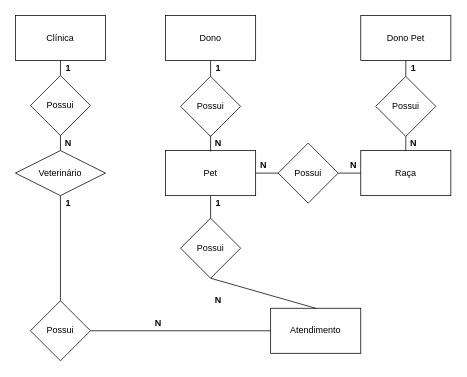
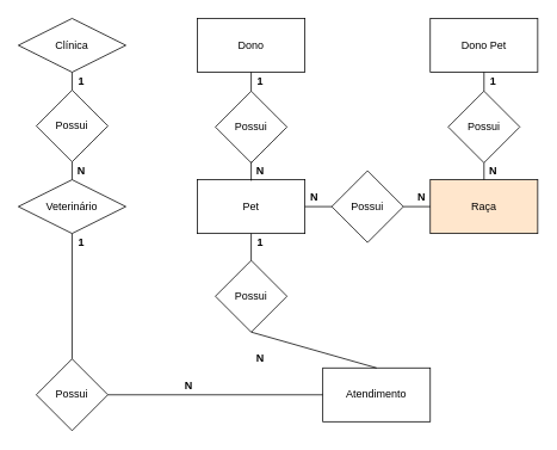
  <mxCell id="0" />
  <mxCell id="1" parent="0" />
- <mxCell id="2" value="Clínica" style="rounded=0;whiteSpace=wrap;html=1;" parent="1" vertex="1"><mxGeometry x="20" y="20" width="120" height="60" as="geometry" /></mxCell>
+ <mxCell id="2" value="Clínica" style="rhombus;whiteSpace=wrap;html=1;" parent="1" vertex="1"><mxGeometry x="20" y="20" width="120" height="60" as="geometry" /></mxCell>
  <mxCell id="3" value="Dono" style="rounded=0;whiteSpace=wrap;html=1;" parent="1" vertex="1"><mxGeometry x="220" y="20" width="120" height="60" as="geometry" /></mxCell>
  <mxCell id="4" value="Dono Pet" style="rounded=0;whiteSpace=wrap;html=1;" parent="1" vertex="1"><mxGeometry x="480" y="20" width="120" height="60" as="geometry" /></mxCell>
  <mxCell id="5" value="Veterinário" style="rhombus;whiteSpace=wrap;html=1;" parent="1" vertex="1"><mxGeometry x="20" y="200" width="120" height="60" as="geometry" /></mxCell>
  <mxCell id="6" value="Atendimento" style="rounded=0;whiteSpace=wrap;html=1;" parent="1" vertex="1"><mxGeometry x="360" y="410" width="120" height="60" as="geometry" /></mxCell>
  <mxCell id="7" value="Possui" style="rhombus;whiteSpace=wrap;html=1;" parent="1" vertex="1"><mxGeometry x="40" y="100" width="80" height="80" as="geometry" /></mxCell>
  <mxCell id="8" value="" style="endArrow=none;html=1;entryX=0.5;entryY=1;entryDx=0;entryDy=0;exitX=0.5;exitY=0;exitDx=0;exitDy=0;" parent="1" source="7" target="2" edge="1"><mxGeometry width="50" height="50" relative="1" as="geometry"><mxPoint x="20" y="370" as="sourcePoint" /><mxPoint x="70" y="320" as="targetPoint" /></mxGeometry></mxCell>
  <mxCell id="9" value="" style="endArrow=none;html=1;entryX=0.5;entryY=1;entryDx=0;entryDy=0;exitX=0.5;exitY=0;exitDx=0;exitDy=0;" parent="1" source="5" target="7" edge="1"><mxGeometry width="50" height="50" relative="1" as="geometry"><mxPoint x="90" y="110" as="sourcePoint" /><mxPoint x="90" y="90" as="targetPoint" /></mxGeometry></mxCell>
  <mxCell id="10" value="&lt;b&gt;N&lt;/b&gt;" style="text;html=1;align=center;verticalAlign=middle;resizable=0;points=[];autosize=1;" parent="1" vertex="1"><mxGeometry x="80" y="180" width="20" height="20" as="geometry" /></mxCell>
  <mxCell id="11" value="&lt;b&gt;1&lt;/b&gt;" style="text;html=1;align=center;verticalAlign=middle;resizable=0;points=[];autosize=1;" parent="1" vertex="1"><mxGeometry x="80" y="80" width="20" height="20" as="geometry" /></mxCell>
  <mxCell id="12" value="Possui" style="rhombus;whiteSpace=wrap;html=1;" parent="1" vertex="1"><mxGeometry x="40" y="400" width="80" height="80" as="geometry" /></mxCell>
  <mxCell id="13" value="" style="endArrow=none;html=1;entryX=0.5;entryY=0;entryDx=0;entryDy=0;exitX=0.5;exitY=1;exitDx=0;exitDy=0;" parent="1" source="5" target="12" edge="1"><mxGeometry width="50" height="50" relative="1" as="geometry"><mxPoint x="20" y="340" as="sourcePoint" /><mxPoint x="70" y="290" as="targetPoint" /><Array as="points"><mxPoint x="80" y="260" /></Array></mxGeometry></mxCell>
  <mxCell id="14" value="" style="endArrow=none;html=1;entryX=0;entryY=0.5;entryDx=0;entryDy=0;exitX=1;exitY=0.5;exitDx=0;exitDy=0;" parent="1" source="12" target="6" edge="1"><mxGeometry width="50" height="50" relative="1" as="geometry"><mxPoint x="150" y="350" as="sourcePoint" /><mxPoint x="190" y="350" as="targetPoint" /><Array as="points" /></mxGeometry></mxCell>
  <mxCell id="15" value="&lt;b&gt;1&lt;/b&gt;" style="text;html=1;align=center;verticalAlign=middle;resizable=0;points=[];autosize=1;" parent="1" vertex="1"><mxGeometry x="80" y="260" width="20" height="20" as="geometry" /></mxCell>
  <mxCell id="16" value="&lt;b&gt;N&lt;/b&gt;" style="text;html=1;align=center;verticalAlign=middle;resizable=0;points=[];autosize=1;" parent="1" vertex="1"><mxGeometry x="200" y="420" width="20" height="20" as="geometry" /></mxCell>
  <mxCell id="17" value="Pet" style="rounded=0;whiteSpace=wrap;html=1;" parent="1" vertex="1"><mxGeometry x="220" y="200" width="120" height="60" as="geometry" /></mxCell>
  <mxCell id="18" value="Possui" style="rhombus;whiteSpace=wrap;html=1;" parent="1" vertex="1"><mxGeometry x="240" y="290" width="80" height="80" as="geometry" /></mxCell>
  <mxCell id="19" value="&lt;b&gt;N&lt;/b&gt;" style="text;html=1;align=center;verticalAlign=middle;resizable=0;points=[];autosize=1;" parent="1" vertex="1"><mxGeometry x="280" y="390" width="20" height="20" as="geometry" /></mxCell>
  <mxCell id="20" value="&lt;b&gt;1&lt;/b&gt;" style="text;html=1;align=center;verticalAlign=middle;resizable=0;points=[];autosize=1;" parent="1" vertex="1"><mxGeometry x="280" y="260" width="20" height="20" as="geometry" /></mxCell>
  <mxCell id="21" value="" style="endArrow=none;html=1;entryX=0.5;entryY=1;entryDx=0;entryDy=0;exitX=0.5;exitY=0;exitDx=0;exitDy=0;" parent="1" source="18" target="17" edge="1"><mxGeometry width="50" height="50" relative="1" as="geometry"><mxPoint x="90" y="110" as="sourcePoint" /><mxPoint x="90" y="90" as="targetPoint" /><Array as="points" /></mxGeometry></mxCell>
  <mxCell id="22" value="" style="endArrow=none;html=1;entryX=0.5;entryY=1;entryDx=0;entryDy=0;exitX=0.5;exitY=0;exitDx=0;exitDy=0;" parent="1" source="6" target="18" edge="1"><mxGeometry width="50" height="50" relative="1" as="geometry"><mxPoint x="290" y="300" as="sourcePoint" /><mxPoint x="290" y="270" as="targetPoint" /><Array as="points" /></mxGeometry></mxCell>
  <mxCell id="23" value="Possui" style="rhombus;whiteSpace=wrap;html=1;" parent="1" vertex="1"><mxGeometry x="240" y="101.1" width="80" height="80" as="geometry" /></mxCell>
  <mxCell id="24" value="&lt;b&gt;N&lt;/b&gt;" style="text;html=1;align=center;verticalAlign=middle;resizable=0;points=[];autosize=1;" parent="1" vertex="1"><mxGeometry x="280" y="181.1" width="20" height="20" as="geometry" /></mxCell>
  <mxCell id="25" value="&lt;b&gt;1&lt;/b&gt;" style="text;html=1;align=center;verticalAlign=middle;resizable=0;points=[];autosize=1;" parent="1" vertex="1"><mxGeometry x="280" y="80" width="20" height="20" as="geometry" /></mxCell>
  <mxCell id="26" value="" style="endArrow=none;html=1;exitX=0.5;exitY=0;exitDx=0;exitDy=0;" parent="1" source="23" edge="1"><mxGeometry width="50" height="50" relative="1" as="geometry"><mxPoint x="90" y="-98.9" as="sourcePoint" /><mxPoint x="280" y="80" as="targetPoint" /><Array as="points" /></mxGeometry></mxCell>
  <mxCell id="27" value="" style="endArrow=none;html=1;exitX=0.5;exitY=0;exitDx=0;exitDy=0;" parent="1" edge="1"><mxGeometry width="50" height="50" relative="1" as="geometry"><mxPoint x="280" y="201.1" as="sourcePoint" /><mxPoint x="280" y="180" as="targetPoint" /><Array as="points" /></mxGeometry></mxCell>
  <mxCell id="28" value="Possui" style="rhombus;whiteSpace=wrap;html=1;" parent="1" vertex="1"><mxGeometry x="370" y="190" width="80" height="80" as="geometry" /></mxCell>
  <mxCell id="29" value="Possui" style="rhombus;whiteSpace=wrap;html=1;" parent="1" vertex="1"><mxGeometry x="500" y="101.1" width="80" height="80" as="geometry" /></mxCell>
- <mxCell id="30" value="Raça" style="rounded=0;whiteSpace=wrap;html=1;" parent="1" vertex="1"><mxGeometry x="480" y="200" width="120" height="60" as="geometry" /></mxCell>
+ <mxCell id="30" value="Raça" style="rounded=0;whiteSpace=wrap;html=1;fillColor=#ffe6cc;" parent="1" vertex="1"><mxGeometry x="480" y="200" width="120" height="60" as="geometry" /></mxCell>
  <mxCell id="31" value="" style="endArrow=none;html=1;entryX=1;entryY=0.5;entryDx=0;entryDy=0;exitX=0;exitY=0.5;exitDx=0;exitDy=0;" parent="1" source="28" target="17" edge="1"><mxGeometry width="50" height="50" relative="1" as="geometry"><mxPoint x="290" y="300" as="sourcePoint" /><mxPoint x="290" y="270" as="targetPoint" /><Array as="points" /></mxGeometry></mxCell>
  <mxCell id="32" value="" style="endArrow=none;html=1;entryX=1;entryY=0.5;entryDx=0;entryDy=0;exitX=0;exitY=0.5;exitDx=0;exitDy=0;" parent="1" source="30" target="28" edge="1"><mxGeometry width="50" height="50" relative="1" as="geometry"><mxPoint x="380" y="240" as="sourcePoint" /><mxPoint x="350" y="240" as="targetPoint" /><Array as="points" /></mxGeometry></mxCell>
  <mxCell id="33" value="" style="endArrow=none;html=1;entryX=0.5;entryY=1;entryDx=0;entryDy=0;exitX=0.5;exitY=0;exitDx=0;exitDy=0;" parent="1" source="30" target="29" edge="1"><mxGeometry width="50" height="50" relative="1" as="geometry"><mxPoint x="490" y="240" as="sourcePoint" /><mxPoint x="460" y="240" as="targetPoint" /><Array as="points" /></mxGeometry></mxCell>
  <mxCell id="34" value="" style="endArrow=none;html=1;entryX=0.5;entryY=0;entryDx=0;entryDy=0;exitX=0.5;exitY=1;exitDx=0;exitDy=0;" parent="1" source="4" target="29" edge="1"><mxGeometry width="50" height="50" relative="1" as="geometry"><mxPoint x="490" y="240" as="sourcePoint" /><mxPoint x="460" y="240" as="targetPoint" /><Array as="points" /></mxGeometry></mxCell>
  <mxCell id="35" value="&lt;b&gt;N&lt;/b&gt;" style="text;html=1;align=center;verticalAlign=middle;resizable=0;points=[];autosize=1;" parent="1" vertex="1"><mxGeometry x="340" y="210" width="20" height="20" as="geometry" /></mxCell>
  <mxCell id="36" value="&lt;b&gt;N&lt;/b&gt;" style="text;html=1;align=center;verticalAlign=middle;resizable=0;points=[];autosize=1;" parent="1" vertex="1"><mxGeometry x="460" y="210" width="20" height="20" as="geometry" /></mxCell>
  <mxCell id="37" value="&lt;b&gt;1&lt;/b&gt;" style="text;html=1;align=center;verticalAlign=middle;resizable=0;points=[];autosize=1;" parent="1" vertex="1"><mxGeometry x="540" y="81.1" width="20" height="20" as="geometry" /></mxCell>
  <mxCell id="38" value="&lt;b&gt;N&lt;/b&gt;" style="text;html=1;align=center;verticalAlign=middle;resizable=0;points=[];autosize=1;" parent="1" vertex="1"><mxGeometry x="540" y="180" width="20" height="20" as="geometry" /></mxCell>
